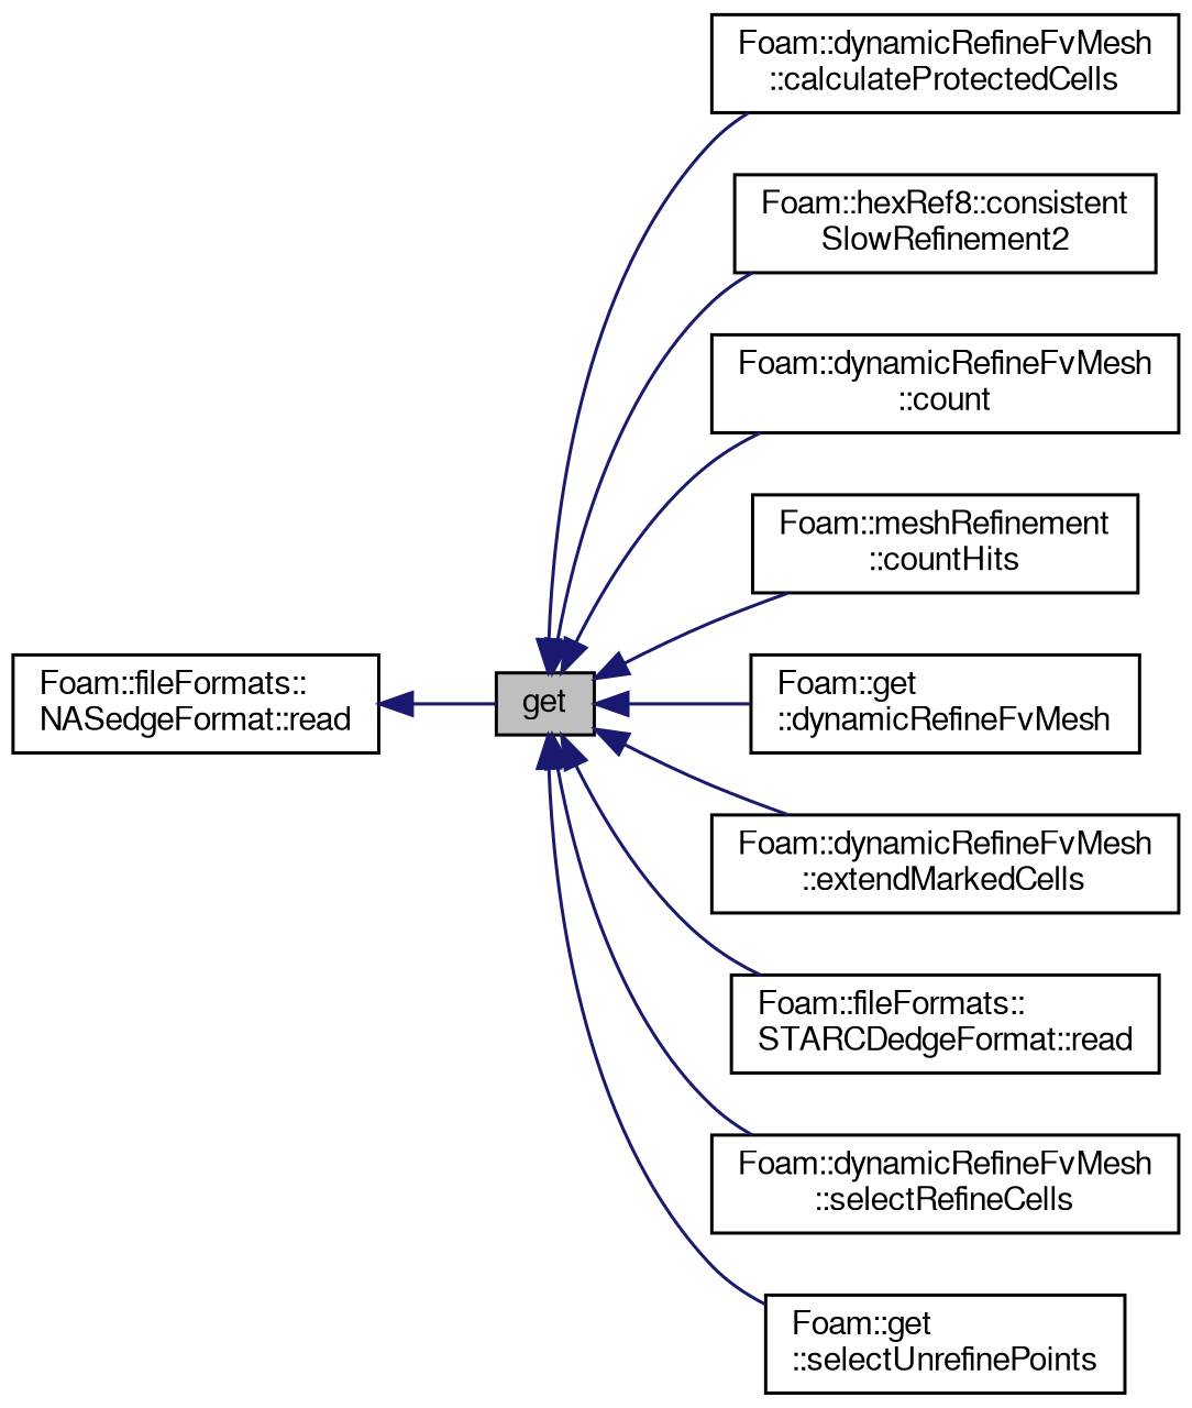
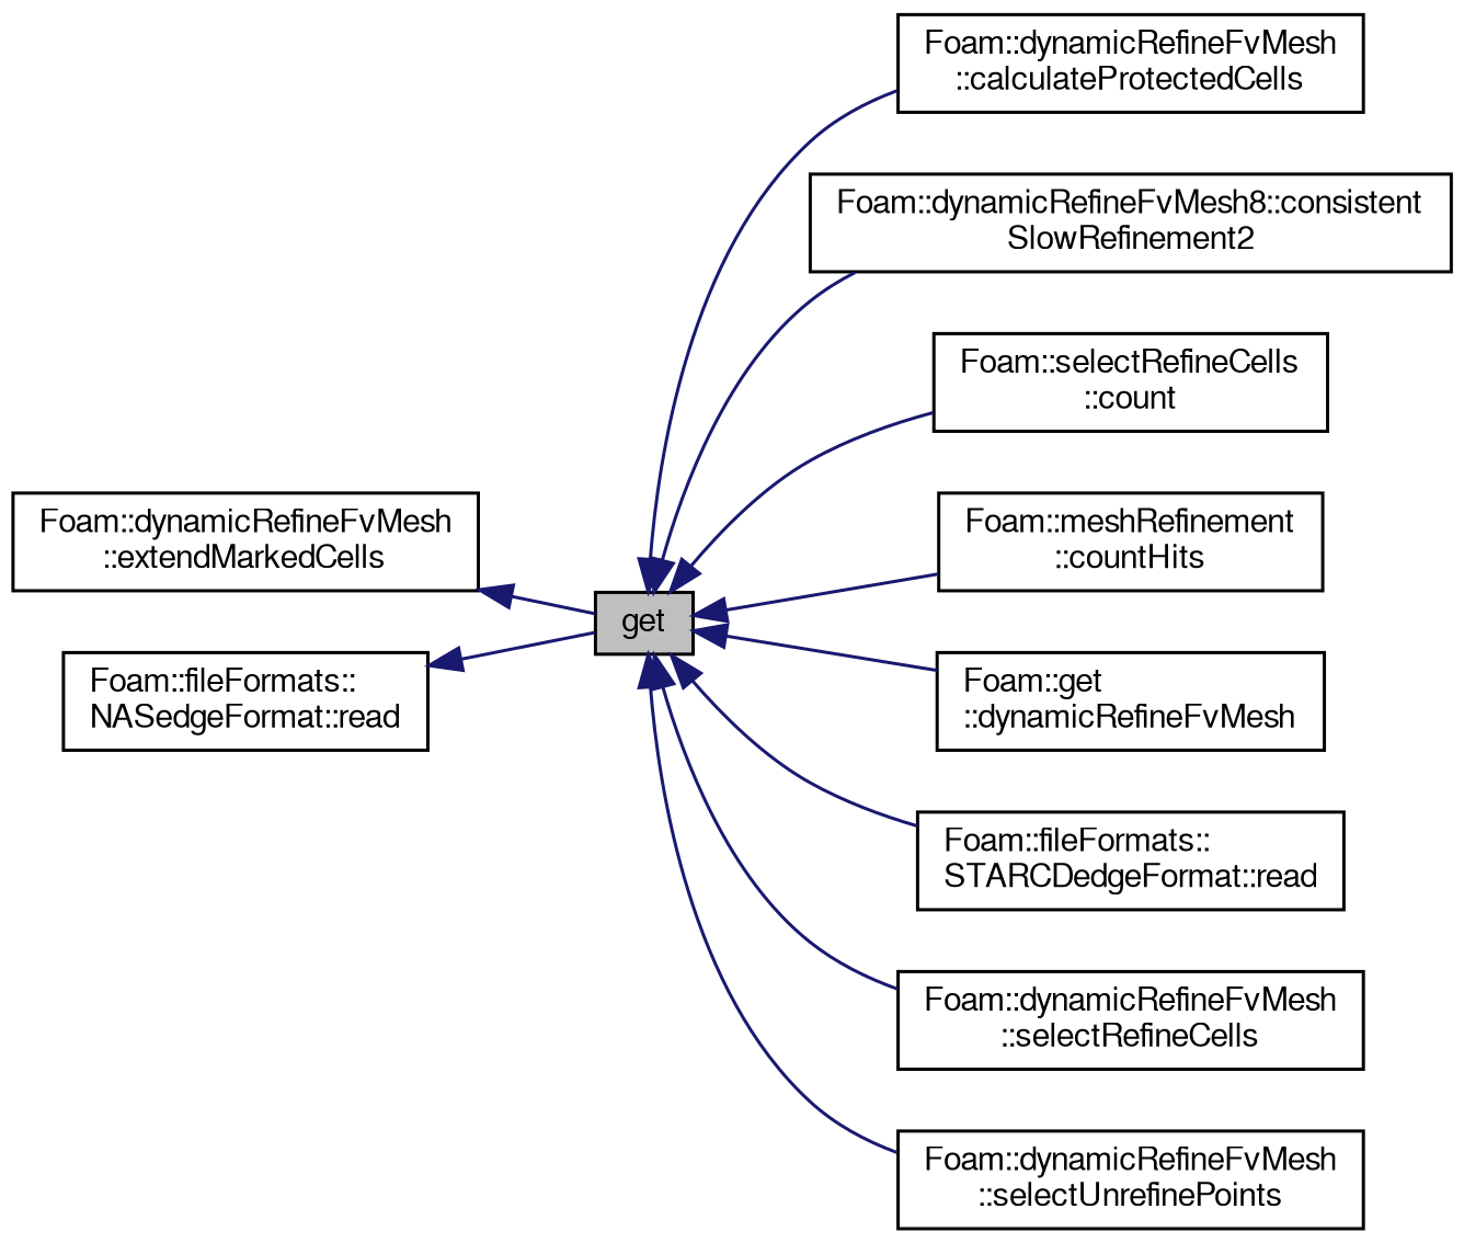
  digraph {
    rankdir=LR
    node [color=black fontname=FreeSans fontsize=10 shape=record]
    edge [color=midnightblue dir=back fontname=FreeSans fontsize=10 labelfontname=FreeSans labelfontsize=10 style=solid]
    n1 [fillcolor=grey75 fontcolor=black height=0.2 label=get style=filled width=0.4]
    n2 [height=0.2 label="Foam::dynamicRefineFvMesh\l::calculateProtectedCells" width=0.4]
-   n3 [height=0.2 label="Foam::hexRef8::consistent\lSlowRefinement2" width=0.4]
-   n4 [height=0.2 label="Foam::dynamicRefineFvMesh\l::count" width=0.4]
+   n3 [height=0.2 label="Foam::dynamicRefineFvMesh8::consistent\lSlowRefinement2" width=0.4]
+   n4 [height=0.2 label="Foam::selectRefineCells\l::count" width=0.4]
    n5 [height=0.2 label="Foam::meshRefinement\l::countHits" width=0.4]
    n6 [height=0.2 label="Foam::get\l::dynamicRefineFvMesh" width=0.4]
    n7 [height=0.2 label="Foam::dynamicRefineFvMesh\l::extendMarkedCells" width=0.4]
    n8 [height=0.2 label="Foam::fileFormats::\lSTARCDedgeFormat::read" width=0.4]
    n9 [height=0.2 label="Foam::dynamicRefineFvMesh\l::selectRefineCells" width=0.4]
-   n10 [height=0.2 label="Foam::get\l::selectUnrefinePoints" width=0.4]
+   n10 [height=0.2 label="Foam::dynamicRefineFvMesh\l::selectUnrefinePoints" width=0.4]
    n11 [height=0.2 label="Foam::fileFormats::\lNASedgeFormat::read" width=0.4]
    n1 -> n2
    n1 -> n3
    n1 -> n4
    n1 -> n5
    n1 -> n6
-   n1 -> n7
+   n7 -> n1
    n1 -> n8
    n1 -> n9
    n1 -> n10
    n11 -> n1
  }
